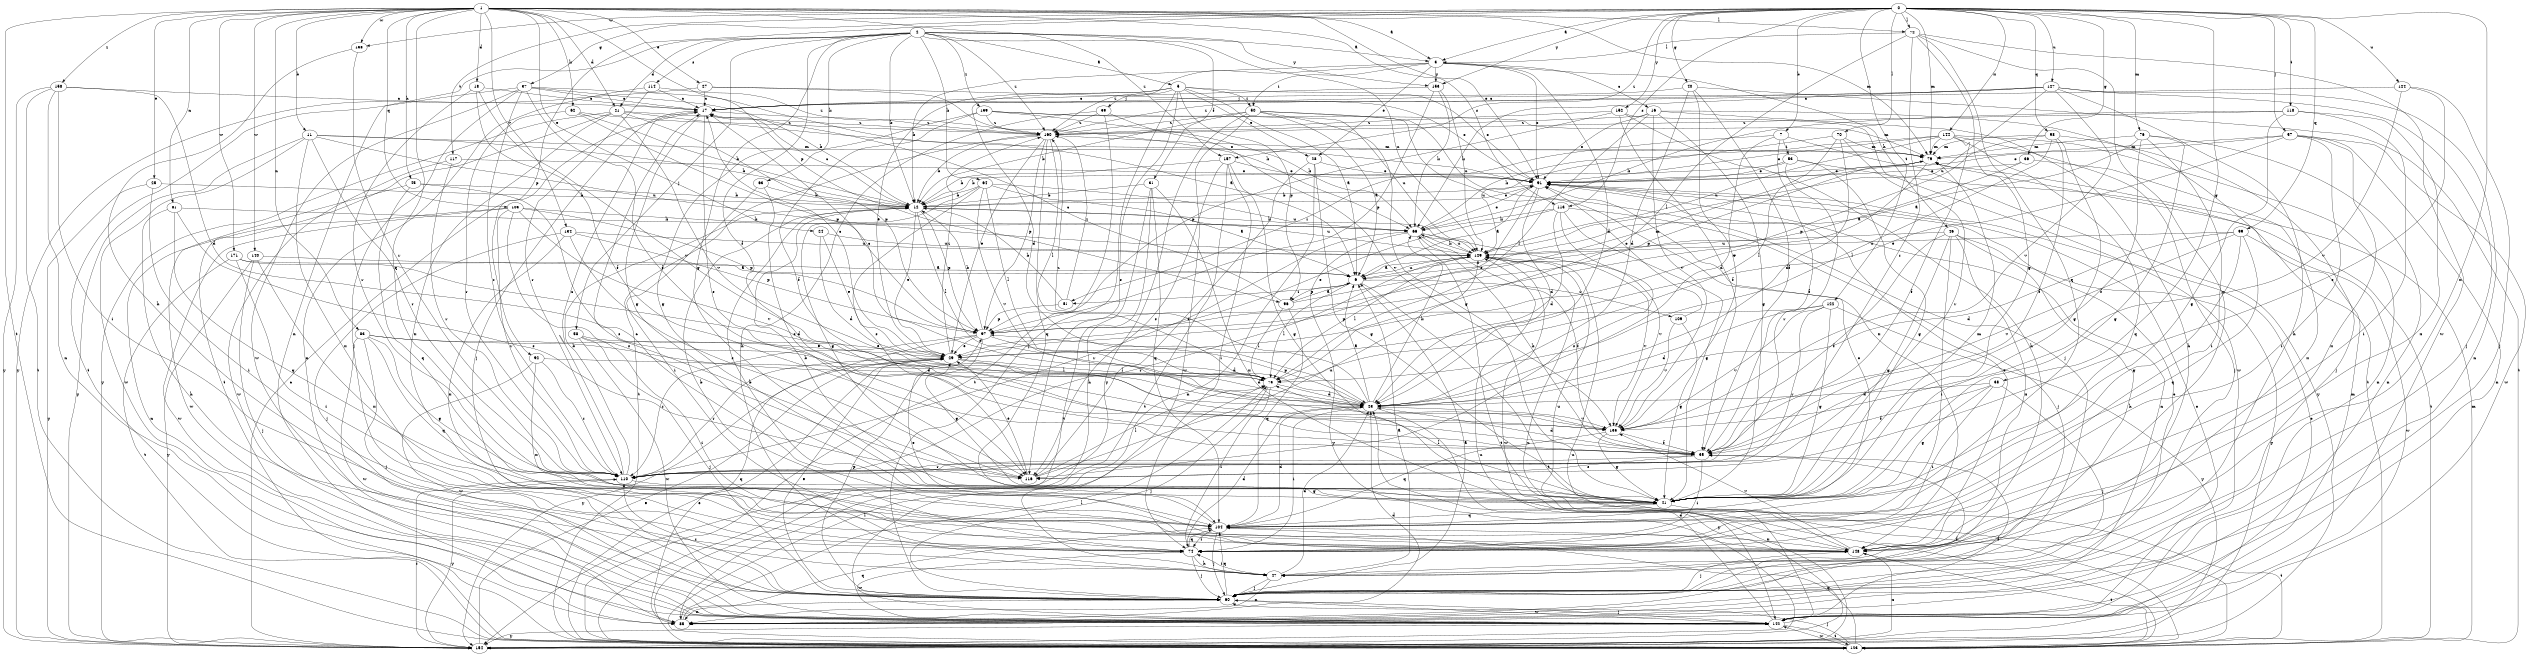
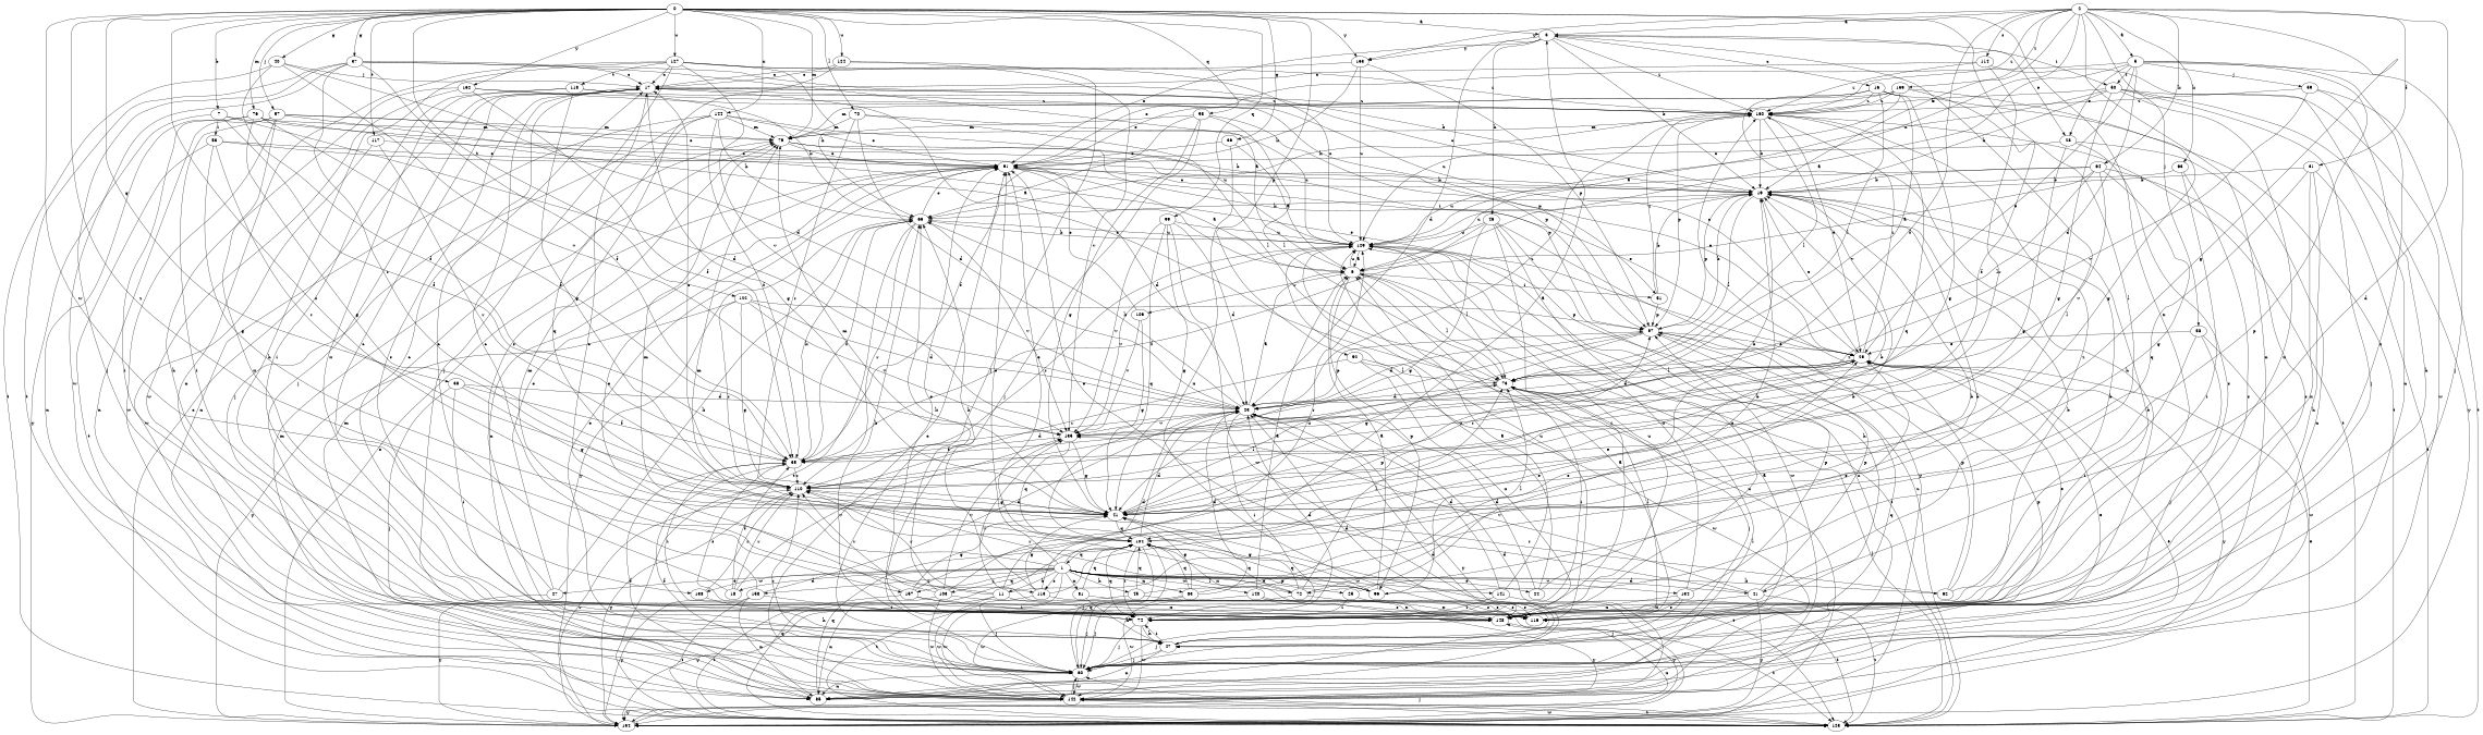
  strict digraph {
    0
    3
    7
    36
    37
    38
    40
    57
    70
    72
    76
    79
    92
    98
    99
    113
    117
    118
    122
    124
    127
    138
    144
    148
    152
    153
    157
    91
-   12
+   12 [label=19]
    160
    16
    23
    28
    46
    50
    35
    51
    53
    154
    6
    123
    60
    110
    142
    17
    41
    n47 [label=74]
    135
    85
    29
    129
    73
    104
    97
    116
    66
    47
    1
    11
    18
    21
    24
    25
    27
    45
    62
    81
    83
    96
    103
    134
    140
-   141 [label=171]
+   141
    158
    2
    5
    31
    58
    63
    64
    114
    159
    59
    109
    0 -> 3 [label=a]
    0 -> 7 [label=b]
    0 -> 36 [label=g]
    0 -> 37 [label=g]
    0 -> 38 [label=g]
    0 -> 40 [label=g]
    0 -> 57 [label=j]
    0 -> 70 [label=l]
    0 -> 72 [label=l]
    0 -> 76 [label=m]
    0 -> 79 [label=m]
    0 -> 92 [label=p]
    0 -> 98 [label=q]
    0 -> 99 [label=q]
    0 -> 113 [label=s]
    0 -> 117 [label=t]
-   0 -> 118 [label=t]
+   127 -> 118 [label=t]
    0 -> 122 [label=t]
    0 -> 124 [label=u]
    0 -> 127 [label=u]
    0 -> 138 [label=w]
    0 -> 144 [label=x]
    0 -> 148 [label=x]
    0 -> 152 [label=y]
    0 -> 153 [label=y]
    0 -> 157 [label=z]
    3 -> 153 [label=y]
    3 -> 91 [label=o]
    3 -> 12 [label=b]
    3 -> 160 [label=z]
    3 -> 16 [label=c]
    3 -> 23 [label=d]
    3 -> 28 [label=e]
    3 -> 46 [label=h]
    3 -> 50 [label=i]
    7 -> 23 [label=d]
    7 -> 35 [label=f]
    7 -> 51 [label=i]
    7 -> 53 [label=i]
    7 -> 154 [label=y]
    36 -> 148 [label=x]
    36 -> 91 [label=o]
    36 -> 6 [label=a]
    37 -> 12 [label=b]
    37 -> 35 [label=f]
    37 -> 6 [label=a]
    37 -> 123 [label=t]
    37 -> 60 [label=j]
    37 -> 110 [label=r]
    37 -> 142 [label=w]
    37 -> 17 [label=c]
    38 -> 23 [label=d]
    38 -> 35 [label=f]
    38 -> 60 [label=j]
    38 -> 41 [label=g]
    38 -> n47 [label=i]
    40 -> 23 [label=d]
    40 -> 35 [label=f]
    40 -> 123 [label=t]
    40 -> 17 [label=j]
    40 -> 135 [label=v]
    57 -> 79 [label=m]
    57 -> 148 [label=x]
    57 -> 91 [label=o]
    57 -> 142 [label=w]
    57 -> n47 [label=i]
    57 -> 85 [label=n]
    57 -> 29 [label=e]
    70 -> 79 [label=m]
    70 -> 23 [label=d]
    70 -> 110 [label=r]
    70 -> 129 [label=u]
    70 -> 73 [label=l]
    72 -> 3 [label=l]
    72 -> 148 [label=x]
    72 -> 110 [label=r]
    72 -> 142 [label=w]
    72 -> 41 [label=g]
    72 -> 73 [label=l]
    72 -> 104 [label=q]
    76 -> 79 [label=m]
    76 -> 35 [label=f]
    76 -> 6 [label=a]
    76 -> 41 [label=g]
    76 -> n47 [label=i]
    76 -> 85 [label=n]
    79 -> 91 [label=o]
    79 -> 29 [label=e]
    79 -> 97 [label=p]
    92 -> 148 [label=x]
    92 -> 110 [label=r]
    92 -> 142 [label=w]
    92 -> 73 [label=l]
    98 -> 79 [label=m]
    98 -> 35 [label=f]
    98 -> 60 [label=j]
    98 -> 41 [label=g]
    98 -> 73 [label=l]
    98 -> 97 [label=p]
    99 -> 23 [label=d]
    99 -> 142 [label=w]
    99 -> 41 [label=g]
    99 -> 135 [label=v]
    99 -> 129 [label=u]
    99 -> 104 [label=q]
    113 -> 23 [label=d]
    113 -> 60 [label=j]
    113 -> 41 [label=g]
    113 -> 29 [label=e]
    113 -> 116 [label=s]
    113 -> 66 [label=k]
    117 -> 91 [label=o]
    117 -> 110 [label=r]
    117 -> 142 [label=w]
    118 -> 148 [label=x]
    118 -> 160 [label=z]
    118 -> 41 [label=g]
    118 -> n47 [label=i]
    118 -> 66 [label=k]
    122 -> 23 [label=d]
    122 -> 154 [label=y]
    122 -> 110 [label=r]
    122 -> 41 [label=g]
    122 -> 135 [label=v]
    122 -> 97 [label=p]
    124 -> 60 [label=j]
    124 -> 17 [label=c]
    124 -> 135 [label=v]
    124 -> 116 [label=s]
    127 -> 160 [label=z]
    127 -> 60 [label=j]
    127 -> 17 [label=c]
    127 -> 135 [label=v]
    127 -> 85 [label=n]
    127 -> 129 [label=u]
    127 -> 66 [label=k]
    127 -> 47 [label=h]
    138 -> 110 [label=r]
    138 -> 47 [label=h]
    144 -> 79 [label=m]
    144 -> 91 [label=o]
    144 -> 35 [label=f]
    144 -> 60 [label=j]
    144 -> 85 [label=n]
    144 -> 129 [label=u]
    144 -> 104 [label=q]
    144 -> 66 [label=k]
    148 -> 91 [label=o]
    148 -> 12 [label=b]
    148 -> 123 [label=t]
    148 -> 60 [label=j]
    148 -> 17 [label=c]
    148 -> 135 [label=v]
    148 -> 129 [label=u]
-   81 -> 66 [label=k]
+   148 -> 66 [label=k]
    152 -> 160 [label=z]
    152 -> 35 [label=f]
    152 -> 142 [label=w]
    152 -> 97 [label=p]
    152 -> 47 [label=h]
    153 -> 17 [label=c]
    153 -> 129 [label=u]
    153 -> 97 [label=p]
    153 -> 66 [label=k]
    157 -> 91 [label=o]
    157 -> 12 [label=b]
    157 -> 123 [label=t]
    157 -> 41 [label=g]
    157 -> n47 [label=i]
    157 -> 116 [label=s]
    91 -> 12 [label=b]
    91 -> 23 [label=d]
    91 -> 6 [label=a]
    91 -> 85 [label=n]
    91 -> 29 [label=e]
    12 -> 91 [label=o]
    12 -> 17 [label=c]
    12 -> 29 [label=e]
    12 -> 129 [label=u]
    12 -> 73 [label=l]
    12 -> 97 [label=p]
    12 -> 66 [label=k]
    160 -> 79 [label=m]
    160 -> 12 [label=b]
    160 -> 123 [label=t]
    160 -> 29 [label=e]
    160 -> 73 [label=l]
    160 -> 104 [label=q]
    160 -> 97 [label=p]
    16 -> 91 [label=o]
    16 -> 160 [label=z]
    16 -> 123 [label=t]
    16 -> 41 [label=g]
    16 -> 135 [label=v]
    16 -> 73 [label=l]
    16 -> 47 [label=h]
    23 -> 160 [label=z]
    23 -> 154 [label=y]
    23 -> 6 [label=a]
    23 -> n47 [label=i]
    23 -> 135 [label=v]
    23 -> 97 [label=p]
    23 -> 66 [label=k]
    28 -> 91 [label=o]
    28 -> 41 [label=g]
    28 -> 85 [label=n]
    28 -> 116 [label=s]
    46 -> 148 [label=x]
    46 -> 35 [label=f]
    46 -> 154 [label=y]
    46 -> 41 [label=g]
    46 -> n47 [label=i]
    46 -> 129 [label=u]
    46 -> 47 [label=h]
    50 -> 148 [label=x]
    50 -> 12 [label=b]
    50 -> 160 [label=z]
    50 -> 154 [label=y]
    50 -> 6 [label=a]
    50 -> 60 [label=j]
    50 -> 142 [label=w]
    50 -> 41 [label=g]
    35 -> 23 [label=d]
    35 -> 110 [label=r]
    35 -> n47 [label=i]
    35 -> 116 [label=s]
    35 -> 66 [label=k]
    51 -> 12 [label=b]
    51 -> 160 [label=z]
    51 -> 97 [label=p]
    53 -> 91 [label=o]
    53 -> 12 [label=b]
    53 -> 123 [label=t]
    53 -> 110 [label=r]
    53 -> 41 [label=g]
    154 -> 148 [label=x]
    154 -> 91 [label=o]
    154 -> 110 [label=r]
    154 -> 17 [label=c]
    154 -> 29 [label=e]
    154 -> 129 [label=u]
    6 -> 51 [label=i]
    6 -> 123 [label=t]
    6 -> 129 [label=u]
    6 -> 73 [label=l]
    6 -> 96 [label=p]
    6 -> 109 [label=r]
    123 -> 79 [label=m]
    123 -> 60 [label=j]
    123 -> 142 [label=w]
    123 -> 29 [label=e]
    123 -> 129 [label=u]
    123 -> 73 [label=l]
    123 -> 104 [label=q]
    60 -> 91 [label=o]
    60 -> 6 [label=a]
    60 -> 110 [label=r]
    60 -> 142 [label=w]
    60 -> 85 [label=n]
    60 -> 29 [label=e]
    60 -> 104 [label=q]
    60 -> 97 [label=p]
    110 -> 12 [label=b]
    110 -> 154 [label=y]
    110 -> 17 [label=c]
    110 -> 41 [label=g]
    142 -> 79 [label=m]
    142 -> 91 [label=o]
    142 -> 23 [label=d]
    142 -> 35 [label=f]
    142 -> 154 [label=y]
    142 -> 123 [label=t]
    142 -> 60 [label=j]
    142 -> 129 [label=u]
    17 -> 160 [label=z]
    17 -> 60 [label=j]
    17 -> 41 [label=g]
    17 -> 116 [label=s]
    41 -> 79 [label=m]
    41 -> 12 [label=b]
    41 -> 123 [label=t]
    41 -> 73 [label=l]
    41 -> 104 [label=q]
    n47 -> 12 [label=b]
    n47 -> 23 [label=d]
    n47 -> 60 [label=j]
    n47 -> 142 [label=w]
    n47 -> 104 [label=q]
    n47 -> 47 [label=h]
    135 -> 35 [label=f]
    135 -> 41 [label=g]
    135 -> 104 [label=q]
    85 -> 23 [label=d]
    85 -> 35 [label=f]
    85 -> 73 [label=l]
    85 -> 104 [label=q]
    29 -> 160 [label=z]
    29 -> 23 [label=d]
    29 -> 154 [label=y]
    29 -> 110 [label=r]
    29 -> 17 [label=c]
    29 -> 73 [label=l]
    129 -> 6 [label=a]
    129 -> 110 [label=r]
    129 -> 142 [label=w]
    129 -> 135 [label=v]
    129 -> 73 [label=l]
    129 -> 66 [label=k]
    73 -> 23 [label=d]
    73 -> 60 [label=j]
    73 -> 17 [label=c]
    73 -> n47 [label=i]
    104 -> 148 [label=x]
    104 -> 91 [label=o]
    104 -> 23 [label=d]
    104 -> 60 [label=j]
    104 -> n47 [label=i]
    104 -> 29 [label=e]
    97 -> 12 [label=b]
    97 -> 23 [label=d]
    97 -> 110 [label=r]
    97 -> 41 [label=g]
    97 -> 85 [label=q]
    97 -> 29 [label=e]
    116 -> 29 [label=e]
    116 -> 129 [label=u]
    116 -> 73 [label=l]
    66 -> 91 [label=o]
    66 -> 35 [label=f]
    66 -> 154 [label=y]
    66 -> 123 [label=t]
    66 -> 110 [label=r]
    66 -> 135 [label=v]
    66 -> 129 [label=u]
    47 -> 23 [label=d]
    47 -> 6 [label=a]
    47 -> 60 [label=j]
    47 -> n47 [label=i]
    47 -> 85 [label=n]
    1 -> 3 [label=a]
    1 -> 72 [label=l]
    1 -> 79 [label=m]
    1 -> 113 [label=s]
    1 -> 138 [label=w]
    1 -> 157 [label=z]
    1 -> 91 [label=o]
    1 -> 123 [label=t]
-   1 -> 104 [label=q]
+   104 -> 1 [label=q]
    1 -> 11 [label=b]
    1 -> 18 [label=d]
    1 -> 21 [label=d]
    1 -> 24 [label=e]
    1 -> 25 [label=e]
    1 -> 27 [label=e]
    1 -> 45 [label=h]
    1 -> 62 [label=k]
    1 -> 81 [label=n]
    1 -> 83 [label=n]
    1 -> 96 [label=p]
    1 -> 103 [label=q]
    1 -> 134 [label=v]
    1 -> 140 [label=w]
    1 -> 141 [label=w]
    1 -> 158 [label=z]
    11 -> 79 [label=m]
    11 -> 148 [label=x]
    11 -> 12 [label=b]
    11 -> 154 [label=y]
    11 -> 110 [label=r]
    11 -> 142 [label=w]
    11 -> 129 [label=u]
    18 -> 35 [label=f]
    18 -> 110 [label=r]
    18 -> 17 [label=c]
    18 -> 135 [label=v]
    21 -> 148 [label=x]
    21 -> 91 [label=o]
    21 -> 160 [label=z]
    21 -> 154 [label=y]
    21 -> 123 [label=t]
    21 -> 135 [label=v]
    21 -> 97 [label=p]
    24 -> 23 [label=d]
    24 -> 29 [label=e]
    24 -> 129 [label=u]
    25 -> 12 [label=b]
    25 -> 154 [label=y]
    25 -> n47 [label=i]
    27 -> 91 [label=o]
    27 -> 154 [label=y]
    27 -> 17 [label=c]
    27 -> 66 [label=k]
    45 -> 12 [label=b]
    45 -> 142 [label=w]
    45 -> 104 [label=q]
    45 -> 116 [label=s]
    62 -> 12 [label=b]
    62 -> 160 [label=z]
    62 -> 110 [label=r]
    62 -> 97 [label=p]
    81 -> 104 [label=q]
    81 -> 116 [label=s]
    81 -> 47 [label=h]
    83 -> 23 [label=d]
    83 -> 60 [label=j]
    83 -> 142 [label=w]
    83 -> 41 [label=g]
    83 -> 29 [label=e]
    83 -> 104 [label=q]
    96 -> 79 [label=m]
    96 -> 6 [label=a]
    96 -> 17 [label=c]
    96 -> 73 [label=l]
    96 -> 104 [label=q]
    103 -> 110 [label=r]
    103 -> 142 [label=w]
    103 -> 135 [label=v]
    103 -> 85 [label=n]
    103 -> 97 [label=p]
    103 -> 116 [label=s]
    103 -> 66 [label=k]
    134 -> 148 [label=x]
    134 -> 60 [label=j]
    134 -> 129 [label=u]
    134 -> 97 [label=p]
    134 -> 116 [label=s]
    140 -> 148 [label=x]
    140 -> 154 [label=y]
    140 -> 6 [label=a]
    140 -> 60 [label=j]
    141 -> 23 [label=d]
    141 -> 6 [label=a]
    141 -> 123 [label=t]
    141 -> n47 [label=i]
    158 -> 23 [label=d]
    158 -> 154 [label=y]
    158 -> 123 [label=t]
    158 -> 17 [label=c]
    158 -> n47 [label=i]
    158 -> 85 [label=n]
    2 -> 3 [label=a]
    2 -> 153 [label=y]
    2 -> 12 [label=b]
    2 -> 160 [label=z]
    2 -> 35 [label=f]
    2 -> 41 [label=g]
    2 -> 85 [label=n]
    2 -> 129 [label=u]
    2 -> 21 [label=d]
    2 -> 5 [label=a]
    2 -> 31 [label=f]
    2 -> 58 [label=j]
    2 -> 63 [label=k]
    2 -> 64 [label=k]
    2 -> 114 [label=s]
    2 -> 159 [label=z]
    5 -> 91 [label=o]
    5 -> 23 [label=d]
    5 -> 28 [label=e]
    5 -> 50 [label=i]
    5 -> 6 [label=a]
    5 -> 60 [label=j]
    5 -> 29 [label=e]
    5 -> 116 [label=s]
    5 -> 96 [label=p]
    5 -> 59 [label=j]
    31 -> 148 [label=x]
    31 -> 12 [label=b]
    31 -> 123 [label=t]
    31 -> 104 [label=q]
    31 -> 47 [label=h]
    58 -> 60 [label=j]
    58 -> 142 [label=w]
    58 -> n47 [label=i]
    58 -> 29 [label=e]
    63 -> 12 [label=b]
    63 -> n47 [label=i]
    63 -> 116 [label=s]
    64 -> 12 [label=b]
    64 -> 6 [label=a]
    64 -> 41 [label=g]
    64 -> 135 [label=v]
    64 -> 129 [label=u]
    64 -> 73 [label=l]
    64 -> 116 [label=s]
    114 -> 160 [label=z]
    114 -> 110 [label=r]
    114 -> 17 [label=c]
    114 -> 85 [label=n]
    159 -> 79 [label=m]
    159 -> 160 [label=z]
    159 -> 35 [label=f]
    159 -> 41 [label=g]
    159 -> 129 [label=u]
    159 -> 66 [label=k]
    59 -> 160 [label=z]
    59 -> 123 [label=t]
    59 -> 135 [label=v]
    59 -> 47 [label=h]
    109 -> 91 [label=o]
    109 -> 41 [label=g]
    109 -> 135 [label=v]
  }
